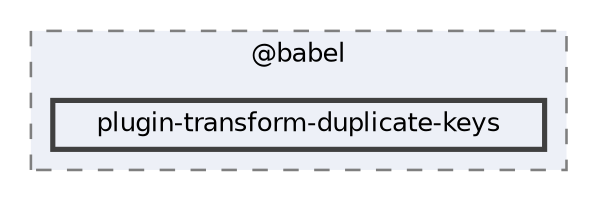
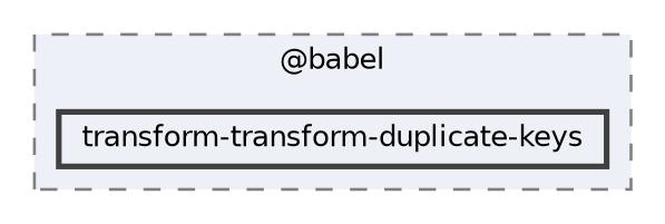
  digraph {
    compound=true
-   n1 [color=grey25 fillcolor="#edf0f7" fontname=Helvetica fontsize=10 height=0.2 label="plugin-transform-duplicate-keys" shape=box style="filled,bold" width=0.4]
+   n1 [color=grey25 fillcolor="#edf0f7" fontname=Helvetica fontsize=10 height=0.2 label="transform-transform-duplicate-keys" shape=box style="filled,bold" width=0.4]
    subgraph cluster_1 {
      bgcolor="#edf0f7"
      fontname=Helvetica
      fontsize=10
      label="@babel"
      pencolor=grey50
      style="filled,dashed"
      n1
    }
  }
